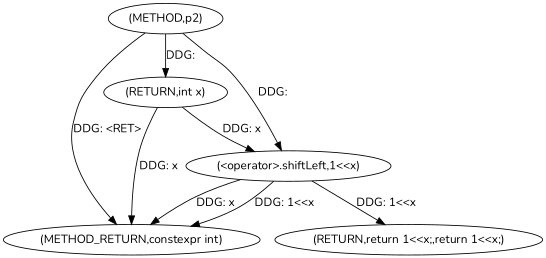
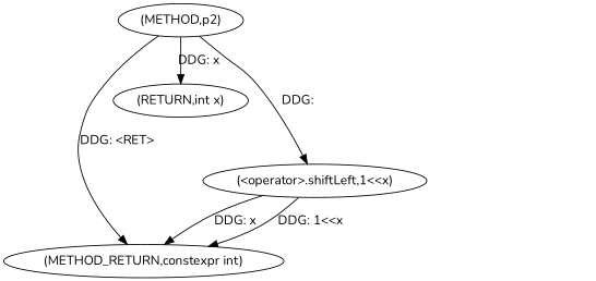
  digraph {
    fontname=Nunito
    node [fontname=Nunito]
    edge [fontname=Nunito]
    n1 [label="(METHOD,p2)"]
    n2 [label="(RETURN,int x)"]
    n3 [label="(<operator>.shiftLeft,1<<x)"]
    n4 [label="(METHOD_RETURN,constexpr int)"]
-   n5 [label="(RETURN,return 1<<x;,return 1<<x;)"]
-   n1 -> n2 [label="DDG: "]
+   n1 -> n2 [label="DDG: x"]
    n1 -> n3 [label="DDG: "]
    n1 -> n4 [label="DDG: <RET>"]
-   n2 -> n3 [label="DDG: x"]
-   n2 -> n4 [label="DDG: x"]
    n3 -> n4 [label="DDG: x"]
    n3 -> n4 [label="DDG: 1<<x"]
-   n3 -> n5 [label="DDG: 1<<x"]
  }
